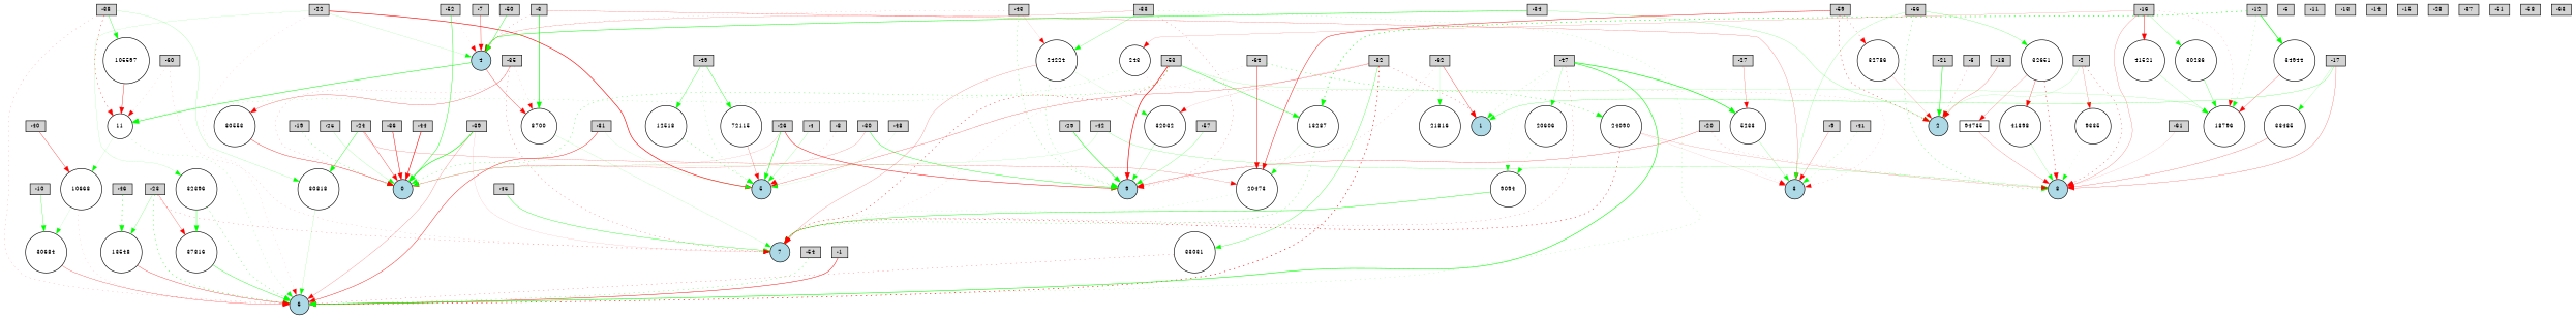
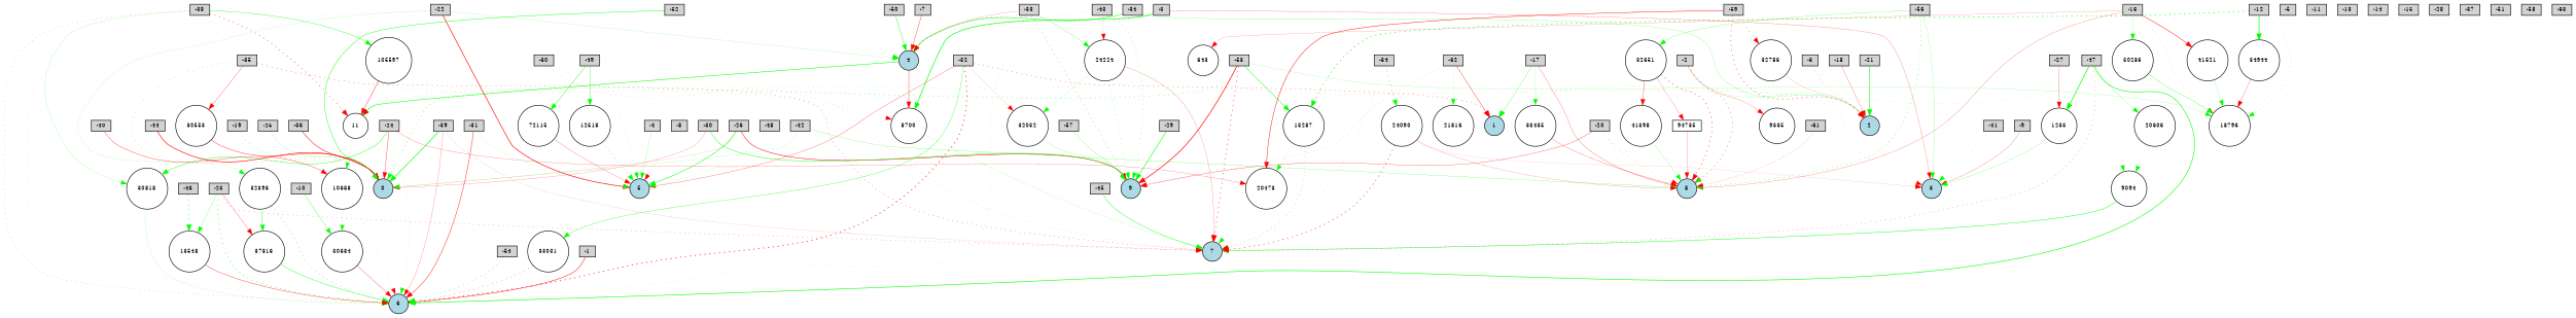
  digraph {
    node [fillcolor=lightgray fontsize=9 shape=box style=filled]
    edge [color=green penwidth=1.1 style=solid]
    -1 [height=0.2 width=0.2]
    6 [fillcolor=lightblue height=0.2 shape=circle width=0.2]
    -2 [height=0.2 width=0.2]
    2 [fillcolor=lightblue height=0.2 shape=circle width=0.2]
    8 [fillcolor=lightblue height=0.2 shape=circle width=0.2]
    9335 [fillcolor=white height=0.2 shape=circle width=0.2]
    -3 [height=0.2 width=0.2]
    3 [fillcolor=lightblue height=0.2 shape=circle width=0.2]
    4 [fillcolor=lightblue height=0.2 shape=circle width=0.2]
    8700 [fillcolor=white height=0.2 shape=circle width=0.2]
    11 [fillcolor=white height=0.2 shape=circle width=0.2]
    7 [fillcolor=lightblue height=0.2 shape=circle width=0.2]
    -4 [height=0.2 width=0.2]
    5 [fillcolor=lightblue height=0.2 shape=circle width=0.2]
    -5 [height=0.2 width=0.2]
    -6 [height=0.2 width=0.2]
    -7 [height=0.2 width=0.2]
    -8 [height=0.2 width=0.2]
    -9 [height=0.2 width=0.2]
    -10 [height=0.2 width=0.2]
    30684 [fillcolor=white height=0.2 shape=circle width=0.2]
    -11 [height=0.2 width=0.2]
    -12 [height=0.2 width=0.2]
    34944 [fillcolor=white height=0.2 shape=circle width=0.2]
    13287 [fillcolor=white height=0.2 shape=circle width=0.2]
    18796 [fillcolor=white height=0.2 shape=circle width=0.2]
    20473 [fillcolor=white height=0.2 shape=circle width=0.2]
    -13 [height=0.2 width=0.2]
    -14 [height=0.2 width=0.2]
    -15 [height=0.2 width=0.2]
    -16 [height=0.2 width=0.2]
    41521 [fillcolor=white height=0.2 shape=circle width=0.2]
    30286 [fillcolor=white height=0.2 shape=circle width=0.2]
-   243 [fillcolor=white height=0.2 shape=circle width=0.2]
+   243 [fillcolor=white height=0.2 shape=circle width=0.2 label=643]
    -17 [height=0.2 width=0.2]
    1 [fillcolor=lightblue height=0.2 shape=circle width=0.2]
    33435 [fillcolor=white height=0.2 shape=circle width=0.2]
    -18 [height=0.2 width=0.2]
    -19 [height=0.2 width=0.2]
    0 [fillcolor=lightblue height=0.2 shape=circle width=0.2]
    -20 [height=0.2 width=0.2]
    9 [fillcolor=lightblue height=0.2 shape=circle width=0.2]
    -21 [height=0.2 width=0.2]
    -22 [height=0.2 width=0.2]
    32396 [fillcolor=white height=0.2 shape=circle width=0.2]
    37816 [fillcolor=white height=0.2 shape=circle width=0.2]
    -23 [height=0.2 width=0.2]
    13548 [fillcolor=white height=0.2 shape=circle width=0.2]
    -24 [height=0.2 width=0.2]
    30818 [fillcolor=white height=0.2 shape=circle width=0.2]
    -25 [height=0.2 width=0.2]
    -26 [height=0.2 width=0.2]
    -27 [height=0.2 width=0.2]
-   1233 [fillcolor=white height=0.2 shape=circle width=0.2 label=5233]
+   1233 [fillcolor=white height=0.2 shape=circle width=0.2]
    -28 [height=0.2 width=0.2]
    -29 [height=0.2 width=0.2]
    -30 [height=0.2 width=0.2]
    -31 [height=0.2 width=0.2]
    -32 [height=0.2 width=0.2]
    33031 [fillcolor=white height=0.2 shape=circle width=0.2]
    32032 [fillcolor=white height=0.2 shape=circle width=0.2]
    -33 [height=0.2 width=0.2]
    24224 [fillcolor=white height=0.2 shape=circle width=0.2]
    -34 [height=0.2 width=0.2]
    -35 [height=0.2 width=0.2]
    30553 [fillcolor=white height=0.2 shape=circle width=0.2]
    -36 [height=0.2 width=0.2]
    -37 [height=0.2 width=0.2]
    -38 [height=0.2 width=0.2]
    105597 [fillcolor=white height=0.2 shape=circle width=0.2]
    10668 [fillcolor=white height=0.2 shape=circle width=0.2]
    -39 [height=0.2 width=0.2]
    -40 [height=0.2 width=0.2]
    -41 [height=0.2 width=0.2]
    -42 [height=0.2 width=0.2]
    -43 [height=0.2 width=0.2]
    -44 [height=0.2 width=0.2]
    -45 [height=0.2 width=0.2]
    -46 [height=0.2 width=0.2]
    -47 [height=0.2 width=0.2]
    9094 [fillcolor=white height=0.2 shape=circle width=0.2]
    20606 [fillcolor=white height=0.2 shape=circle width=0.2]
    -48 [height=0.2 width=0.2]
    -49 [height=0.2 width=0.2]
    72115 [fillcolor=white height=0.2 shape=circle width=0.2]
    12518 [fillcolor=white height=0.2 shape=circle width=0.2]
    -50 [height=0.2 width=0.2]
    -51 [height=0.2 width=0.2]
    -52 [height=0.2 width=0.2]
    -53 [height=0.2 width=0.2]
    -54 [height=0.2 width=0.2]
    -56 [height=0.2 width=0.2]
    32651 [fillcolor=white height=0.2 shape=circle width=0.2]
    94735 [fillcolor=white height=0.2 width=0.2]
    41398 [fillcolor=white height=0.2 shape=circle width=0.2]
    -57 [height=0.2 width=0.2]
    -58 [height=0.2 width=0.2]
    -59 [height=0.2 width=0.2]
    32786 [fillcolor=white height=0.2 shape=circle width=0.2]
    -60 [height=0.2 width=0.2]
    -61 [height=0.2 width=0.2]
    -62 [height=0.2 width=0.2]
    21816 [fillcolor=white height=0.2 shape=circle width=0.2]
    -63 [height=0.2 width=0.2]
    -64 [height=0.2 width=0.2]
    24090 [fillcolor=white height=0.2 shape=circle width=0.2]
    -1 -> 6 [color=red penwidth=0.7660157762974975]
    -2 -> 2 [penwidth=0.18722192551042288]
    -2 -> 8 [color=red penwidth=0.5537720065017838 style=dotted]
    -2 -> 9335 [color=red penwidth=0.29176868350906976]
    9335 -> 8 [penwidth=0.13734745655266328 style=dotted]
    -3 -> 3 [color=red penwidth=0.31080357791942426]
    -3 -> 4 [color=red penwidth=0.3408287592916293 style=dotted]
    -3 -> 8700 [penwidth=1.055722580787904]
    4 -> 8700 [color=red penwidth=0.5136398452275448]
    4 -> 11 [penwidth=0.835703630383241]
    8700 -> 7 [penwidth=0.1601038600272669]
    11 -> 6 [penwidth=0.25922580255854516 style=dotted]
    11 -> 10668 [penwidth=0.12069708513721707]
    -4 -> 5 [penwidth=0.24823409146322648]
    -6 -> 2 [color=red penwidth=0.2754810037023198 style=dotted]
    -7 -> 4 [color=red penwidth=0.528525818148135]
    -8 -> 5 [color=red penwidth=0.17757414979201794 style=dotted]
    -9 -> 3 [color=red penwidth=0.31139214185225433]
    -10 -> 30684 [penwidth=0.45502425279655345]
    30684 -> 6 [color=red penwidth=0.4359859091434064]
    -12 -> 34944
    -12 -> 13287 [style=dotted]
    -12 -> 18796 [penwidth=0.3431484095491136 style=dotted]
    34944 -> 18796 [color=red penwidth=0.37373000069332263]
    13287 -> 7 [penwidth=0.506495088384852 style=dotted]
    13287 -> 20473 [penwidth=0.10982937881066214]
    20473 -> 7 [penwidth=0.20270487237489676 style=dotted]
    -16 -> 8 [color=red penwidth=0.3031669019275324]
    -16 -> 18796 [color=red penwidth=0.20320006355163306 style=dotted]
    -16 -> 41521 [color=red penwidth=0.7253128442883148]
    -16 -> 30286 [penwidth=0.2838561877730126]
    -16 -> 243 [color=red penwidth=0.21737422076160812]
    41521 -> 18796 [penwidth=0.24247816116081497]
    30286 -> 18796 [penwidth=0.43673845305683845]
    243 -> 3 [color=red penwidth=0.17671238761560015 style=dotted]
    243 -> 11 [penwidth=0.276014028149427 style=dotted]
    -17 -> 8 [color=red penwidth=0.3605350817033165]
    -17 -> 1 [penwidth=0.38031848798336054]
    -17 -> 33435 [penwidth=0.19634362691860885]
    33435 -> 8 [color=red penwidth=0.3556965036418943]
    -18 -> 2 [color=red penwidth=0.32817477101734815]
    -19 -> 0 [penwidth=0.5066998165209545 style=dotted]
    -20 -> 8 [color=red penwidth=0.20195252417082193 style=dotted]
    -20 -> 3 [color=red penwidth=0.11843774244432229 style=dotted]
    -20 -> 9 [color=red penwidth=0.41761938714863855]
    -21 -> 2 [penwidth=0.822075905143178]
    -22 -> 6 [color=red penwidth=0.13094408423568737 style=dotted]
    -22 -> 4 [penwidth=0.1790938526517622]
    -22 -> 5 [color=red penwidth=1.0152480838714506]
    -22 -> 32396 [penwidth=0.16252886074999207]
    32396 -> 6 [penwidth=0.5424094023401828 style=dotted]
    32396 -> 37816 [penwidth=0.5784103630663212]
    37816 -> 6 [penwidth=0.6154253831343378]
    -23 -> 6 [penwidth=0.7381268945495804 style=dotted]
    -23 -> 7 [color=red penwidth=0.3461177309662219 style=dotted]
    -23 -> 37816 [color=red penwidth=0.37805241881200313]
    -23 -> 13548 [penwidth=0.321378341953013]
    13548 -> 6 [color=red penwidth=0.5358482465406358]
    -24 -> 20473 [color=red penwidth=0.3011090907333278]
    -24 -> 0 [color=red penwidth=0.5196774743884104]
    -24 -> 30818 [penwidth=0.6269860548467682]
    30818 -> 6 [penwidth=0.18035125272944297]
    -25 -> 0 [penwidth=0.22997953597427873]
    -26 -> 5 [penwidth=0.778543462985284]
    -26 -> 0 [color=red penwidth=0.14621803714621012]
    -26 -> 9 [color=red penwidth=0.807095575865097]
    -27 -> 1233 [color=red penwidth=0.34466397553537004]
    1233 -> 3 [penwidth=0.28484730592714225]
    -29 -> 9 [penwidth=0.8747411195527218]
    -30 -> 0 [color=red penwidth=0.2574869956480675]
    -30 -> 9 [penwidth=0.6650891891134195]
    -31 -> 6 [color=red penwidth=0.6788789896530302]
    -31 -> 5 [penwidth=0.12065593540785557]
    -32 -> 6 [color=red penwidth=1.0987076048842768 style=dotted]
    -32 -> 5 [color=red penwidth=0.3925787404174632]
    -32 -> 1 [color=red penwidth=0.4771138055542532 style=dotted]
    -32 -> 33031 [penwidth=0.4848477625956613]
    -32 -> 32032 [color=red penwidth=0.13751215232106334]
    33031 -> 6 [color=red penwidth=0.4037349300093914 style=dotted]
    32032 -> 9 [penwidth=0.245605230193064]
    -33 -> 6 [penwidth=0.2507588624741781 style=dotted]
    -33 -> 4 [color=red penwidth=0.23681284935315586]
    -33 -> 9 [color=red penwidth=0.34732399444729967 style=dotted]
    -33 -> 24224 [penwidth=0.3564472297333263]
    24224 -> 7 [color=red penwidth=0.2858320517883533]
    24224 -> 9 [penwidth=0.39279960810986414 style=dotted]
    24224 -> 32032 [penwidth=0.1338660699862047]
    -34 -> 2 [penwidth=0.28362533908026766]
    -34 -> 4 [penwidth=0.809756023944743]
    -35 -> 8700 [color=red penwidth=0.15145803234144947 style=dotted]
    -35 -> 7 [color=red penwidth=0.40620604043071706 style=dotted]
    -35 -> 0 [color=red penwidth=0.23572838486182418 style=dotted]
    -35 -> 30553 [color=red penwidth=0.4188482984258609]
    30553 -> 0 [color=red penwidth=0.5838919846182032]
    -36 -> 0 [color=red penwidth=0.8060342013245024]
    -38 -> 6 [color=red penwidth=0.23649206121625907 style=dotted]
    -38 -> 11 [color=red penwidth=0.6579728242844033 style=dotted]
    -38 -> 30818 [penwidth=0.21861303265243398]
    -38 -> 105597 [penwidth=0.5392748473303854]
    105597 -> 11 [color=red penwidth=0.6080639081784017]
    10668 -> 6 [color=red penwidth=0.15629484299614133 style=dotted]
    10668 -> 30684 [penwidth=0.13370686109880559]
    -39 -> 6 [color=red penwidth=0.29975575161922025]
    -39 -> 7 [color=red penwidth=0.12811242550788435]
    -39 -> 0 [penwidth=1.0388997745211166]
    -40 -> 10668 [color=red penwidth=0.5138492088120021]
    -41 -> 3 [penwidth=0.2705233848311802 style=dotted]
    -42 -> 8 [penwidth=0.3092999764312626]
    -42 -> 0 [penwidth=0.16483376825617774]
    -43 -> 4 [color=red penwidth=0.16951203291294398 style=dotted]
    -43 -> 9 [penwidth=0.44061190109981074 style=dotted]
    -43 -> 24224 [color=red penwidth=0.1180753674827128]
    -44 -> 0 [color=red penwidth=0.9963493962880811]
    -45 -> 7 [penwidth=0.5979455577542344]
    -46 -> 13548 [penwidth=0.8749787088884385 style=dotted]
    -47 -> 6 [penwidth=0.929607394018816]
    -47 -> 7 [color=red penwidth=0.3353055076604703 style=dotted]
    -47 -> 1 [penwidth=0.30154506507081846 style=dotted]
    -47 -> 1233
    -47 -> 9094 [penwidth=0.10540251946318008 style=dotted]
    -47 -> 20606 [penwidth=0.24490587092619917]
    9094 -> 7 [penwidth=0.7035149487115212]
    20606 -> 9094 [penwidth=0.22192252516990957 style=dotted]
    -48 -> 5 [penwidth=0.10143863863096277]
    -49 -> 5 [penwidth=0.28641933530646635 style=dotted]
    -49 -> 72115 [penwidth=0.6065747911560946]
    -49 -> 12518 [penwidth=0.5010094965228583]
    72115 -> 5 [color=red penwidth=0.3200395423037661]
    12518 -> 5 [penwidth=0.5627866779022228 style=dotted]
    -50 -> 4 [penwidth=0.6037758753738345]
-   -52 -> 4 [color=red penwidth=0.10518768581811166 style=dotted]
+   -52 -> 4 [penwidth=0.10518768581811166 style=dotted]
    -52 -> 0 [penwidth=0.6891109906808236]
    -53 -> 7 [color=red penwidth=0.7658910123959146 style=dotted]
    -53 -> 13287 [penwidth=0.7072125927608173]
    -53 -> 18796 [penwidth=0.20459402524581882]
    -53 -> 0 [penwidth=0.5589898296672826 style=dotted]
    -53 -> 9 [color=red penwidth=1.0966478242247746]
    -54 -> 6 [penwidth=0.5457652878455507 style=dotted]
    -56 -> 8 [penwidth=0.5688223257582348 style=dotted]
    -56 -> 3 [penwidth=0.24435491684714186]
    -56 -> 32651 [penwidth=0.3432462735684967]
    32651 -> 8 [color=red penwidth=0.7657239444686146 style=dotted]
    32651 -> 94735 [color=red penwidth=0.2749465864322911]
    32651 -> 41398 [color=red penwidth=0.46365441410846464]
    94735 -> 8 [color=red penwidth=0.2858948539046343]
    41398 -> 8 [penwidth=0.2395928434410628]
    -57 -> 9 [penwidth=0.34654304222856347]
    -59 -> 2 [color=red penwidth=0.6795516155802731 style=dotted]
    -59 -> 20473 [color=red penwidth=0.7380450634297167]
    -59 -> 32786 [color=red penwidth=0.39742993042096364 style=dotted]
    32786 -> 2 [color=red penwidth=0.18987003420464083]
    -60 -> 11 [color=red penwidth=0.1369892045725936 style=dotted]
    -60 -> 7 [color=red penwidth=0.19480156078468358 style=dotted]
    -61 -> 8 [color=red penwidth=0.1308077932153668]
    -62 -> 1 [color=red penwidth=0.525245066115578]
    -62 -> 9 [color=red penwidth=0.20339328294028186 style=dotted]
    -62 -> 21816 [penwidth=0.12253503020860063]
    -64 -> 7 [color=red penwidth=0.15314740485950773 style=dotted]
-   -64 -> 20473 [color=red penwidth=0.7067172642343739]
    -64 -> 24090 [penwidth=0.6756877732410734 style=dotted]
    24090 -> 8 [color=red penwidth=0.2319116767769415]
    24090 -> 3 [color=red penwidth=0.10559717380180263]
    24090 -> 7 [color=red penwidth=0.8242353042730688 style=dotted]
  }
